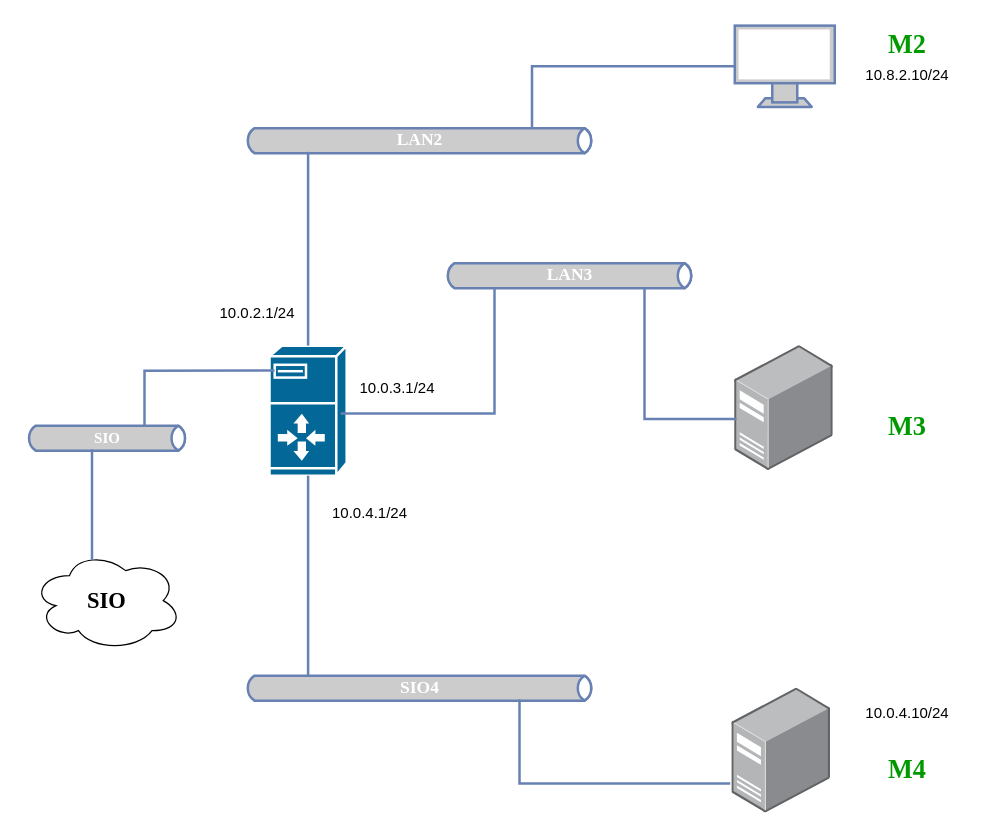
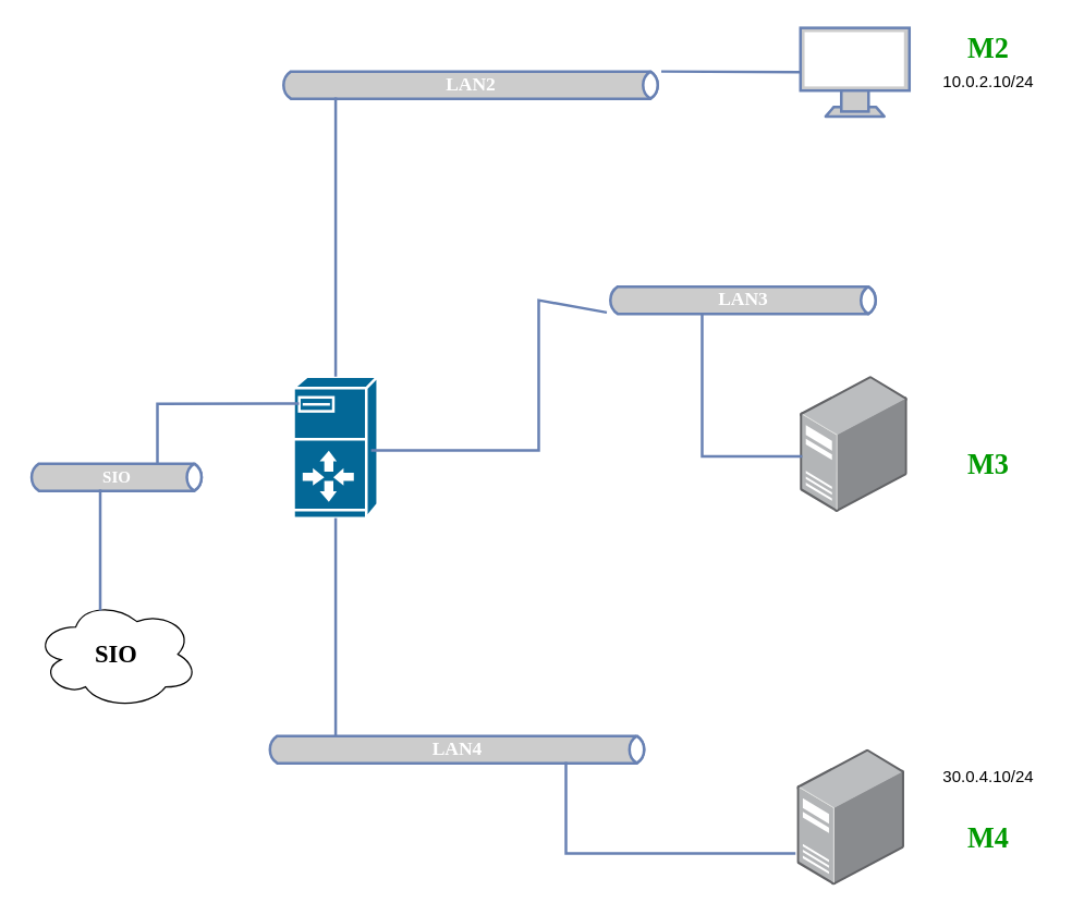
  <mxCell id="0" />
  <mxCell id="1" parent="0" />
  <mxCell id="2" value="" style="fontColor=#0066CC;verticalAlign=top;verticalLabelPosition=bottom;labelPosition=center;align=center;html=1;outlineConnect=0;fillColor=#CCCCCC;strokeColor=#6881B3;gradientColor=none;gradientDirection=north;strokeWidth=2;shape=mxgraph.networks.monitor;" parent="1" vertex="1"><mxGeometry x="587.22" y="20" width="80" height="65" as="geometry" /></mxCell>
  <mxCell id="3" value="" style="shape=mxgraph.cisco.servers.server_with_router;html=1;dashed=0;fillColor=#036897;strokeColor=#ffffff;strokeWidth=2;verticalLabelPosition=bottom;verticalAlign=top" parent="1" vertex="1"><mxGeometry x="215" y="276" width="61.75" height="104" as="geometry" /></mxCell>
  <mxCell id="4" value="" style="points=[];aspect=fixed;html=1;align=center;shadow=0;dashed=0;image;image=img/lib/allied_telesis/computer_and_terminals/Server_Desktop.svg;" parent="1" vertex="1"><mxGeometry x="587.22" y="276" width="78.89" height="100" as="geometry" /></mxCell>
  <mxCell id="5" value="" style="points=[];aspect=fixed;html=1;align=center;shadow=0;dashed=0;image;image=img/lib/allied_telesis/computer_and_terminals/Server_Desktop.svg;" parent="1" vertex="1"><mxGeometry x="585" y="550" width="78.89" height="100" as="geometry" /></mxCell>
- <mxCell id="6" value="&lt;div&gt;10.8.2.10/24&lt;/div&gt;" style="text;html=1;align=center;verticalAlign=middle;resizable=0;points=[];autosize=1;" parent="1" vertex="1"><mxGeometry x="685" y="50" width="80" height="20" as="geometry" /></mxCell>
- <mxCell id="7" value="&lt;div&gt;10.0.2.1/24&lt;/div&gt;" style="text;html=1;align=center;verticalAlign=middle;resizable=0;points=[];autosize=1;" parent="1" vertex="1"><mxGeometry x="165" y="240" width="80" height="20" as="geometry" /></mxCell>
- <mxCell id="8" value="&lt;div&gt;10.0.3.1/24&lt;/div&gt;" style="text;html=1;align=center;verticalAlign=middle;resizable=0;points=[];autosize=1;" parent="1" vertex="1"><mxGeometry x="276.75" y="300" width="80" height="20" as="geometry" /></mxCell>
- <mxCell id="9" value="&lt;div&gt;10.0.4.10/24&lt;/div&gt;" style="text;html=1;align=center;verticalAlign=middle;resizable=0;points=[];autosize=1;" parent="1" vertex="1"><mxGeometry x="685" y="560" width="80" height="20" as="geometry" /></mxCell>
+ <mxCell id="6" value="&lt;div&gt;10.0.2.10/24&lt;/div&gt;" style="text;html=1;align=center;verticalAlign=middle;resizable=0;points=[];autosize=1;" parent="1" vertex="1"><mxGeometry x="685" y="50" width="80" height="20" as="geometry" /></mxCell>
+ <mxCell id="9" value="&lt;div&gt;30.0.4.10/24&lt;/div&gt;" style="text;html=1;align=center;verticalAlign=middle;resizable=0;points=[];autosize=1;" parent="1" vertex="1"><mxGeometry x="685" y="560" width="80" height="20" as="geometry" /></mxCell>
  <mxCell id="10" value="M2" style="text;html=1;align=center;verticalAlign=middle;resizable=0;points=[];autosize=1;fontFamily=Comic Sans MS;fontSize=21;fontStyle=1;fontColor=#009900;" parent="1" vertex="1"><mxGeometry x="700" y="20" width="50" height="30" as="geometry" /></mxCell>
  <mxCell id="11" value="M3" style="text;html=1;align=center;verticalAlign=middle;resizable=0;points=[];autosize=1;fontFamily=Comic Sans MS;fontSize=21;fontStyle=1;fontColor=#009900;" parent="1" vertex="1"><mxGeometry x="700" y="326" width="50" height="30" as="geometry" /></mxCell>
  <mxCell id="12" value="M4" style="text;html=1;align=center;verticalAlign=middle;resizable=0;points=[];autosize=1;fontFamily=Comic Sans MS;fontSize=21;fontStyle=1;fontColor=#009900;" parent="1" vertex="1"><mxGeometry x="700" y="600" width="50" height="30" as="geometry" /></mxCell>
- <mxCell id="13" value="&lt;div&gt;10.0.4.1/24&lt;/div&gt;" style="text;html=1;align=center;verticalAlign=middle;resizable=0;points=[];autosize=1;" parent="1" vertex="1"><mxGeometry x="255" y="400" width="80" height="20" as="geometry" /></mxCell>
- <mxCell id="14" value="&lt;font style=&quot;font-size: 14px&quot; face=&quot;Verdana&quot;&gt;&lt;b&gt;LAN2&lt;/b&gt;&lt;/font&gt;" style="html=1;fillColor=#CCCCCC;strokeColor=#6881B3;gradientColor=none;gradientDirection=north;strokeWidth=2;shape=mxgraph.networks.bus;gradientColor=none;gradientDirection=north;fontColor=#ffffff;perimeter=backbonePerimeter;backboneSize=20;" parent="1" vertex="1"><mxGeometry x="195" y="102" width="280" height="20" as="geometry" /></mxCell>
+ <mxCell id="14" value="&lt;font style=&quot;font-size: 14px&quot; face=&quot;Verdana&quot;&gt;&lt;b&gt;LAN2&lt;/b&gt;&lt;/font&gt;" style="html=1;fillColor=#CCCCCC;strokeColor=#6881B3;gradientColor=none;gradientDirection=north;strokeWidth=2;shape=mxgraph.networks.bus;gradientColor=none;gradientDirection=north;fontColor=#ffffff;perimeter=backbonePerimeter;backboneSize=20;" parent="1" vertex="1"><mxGeometry x="205" y="52" width="280" height="20" as="geometry" /></mxCell>
  <mxCell id="15" value="" style="strokeColor=#6881B3;edgeStyle=orthogonalEdgeStyle;rounded=0;endArrow=none;html=1;strokeWidth=2;exitX=0;exitY=0.5;exitDx=0;exitDy=0;exitPerimeter=0;" parent="1" source="2" target="14" edge="1"><mxGeometry relative="1" as="geometry"><mxPoint x="577" y="42" as="sourcePoint" /><Array as="points"><mxPoint x="425" y="52" /></Array></mxGeometry></mxCell>
  <mxCell id="16" value="" style="strokeColor=#6881B3;edgeStyle=none;rounded=0;endArrow=none;html=1;strokeWidth=2;exitX=0.5;exitY=0;exitDx=0;exitDy=0;exitPerimeter=0;" parent="1" source="3" target="14" edge="1"><mxGeometry relative="1" as="geometry"><mxPoint x="397" y="182" as="sourcePoint" /></mxGeometry></mxCell>
- <mxCell id="17" value="&lt;font style=&quot;font-size: 14px&quot; face=&quot;Verdana&quot;&gt;&lt;b&gt;SIO4&lt;/b&gt;&lt;/font&gt;" style="html=1;fillColor=#CCCCCC;strokeColor=#6881B3;gradientColor=none;gradientDirection=north;strokeWidth=2;shape=mxgraph.networks.bus;gradientColor=none;gradientDirection=north;fontColor=#ffffff;perimeter=backbonePerimeter;backboneSize=20;" parent="1" vertex="1"><mxGeometry x="195" y="540" width="280" height="20" as="geometry" /></mxCell>
+ <mxCell id="17" value="&lt;font style=&quot;font-size: 14px&quot; face=&quot;Verdana&quot;&gt;&lt;b&gt;LAN4&lt;/b&gt;&lt;/font&gt;" style="html=1;fillColor=#CCCCCC;strokeColor=#6881B3;gradientColor=none;gradientDirection=north;strokeWidth=2;shape=mxgraph.networks.bus;gradientColor=none;gradientDirection=north;fontColor=#ffffff;perimeter=backbonePerimeter;backboneSize=20;" parent="1" vertex="1"><mxGeometry x="195" y="540" width="280" height="20" as="geometry" /></mxCell>
  <mxCell id="18" value="" style="strokeColor=#6881B3;edgeStyle=none;rounded=0;endArrow=none;html=1;strokeWidth=2;exitX=0.5;exitY=1;exitDx=0;exitDy=0;exitPerimeter=0;" parent="1" source="3" target="17" edge="1"><mxGeometry relative="1" as="geometry"><mxPoint x="375" y="480" as="sourcePoint" /></mxGeometry></mxCell>
  <mxCell id="19" value="" style="strokeColor=#6881B3;edgeStyle=orthogonalEdgeStyle;rounded=0;endArrow=none;html=1;strokeWidth=2;exitX=-0.018;exitY=0.762;exitDx=0;exitDy=0;exitPerimeter=0;" parent="1" source="5" target="17" edge="1"><mxGeometry relative="1" as="geometry"><mxPoint x="555" y="620" as="sourcePoint" /><Array as="points"><mxPoint x="415" y="626" /></Array></mxGeometry></mxCell>
- <mxCell id="20" value="&lt;div&gt;&lt;font style=&quot;font-size: 14px&quot; face=&quot;Verdana&quot;&gt;&lt;b&gt;LAN3&lt;/b&gt;&lt;/font&gt;&lt;/div&gt;" style="html=1;fillColor=#CCCCCC;strokeColor=#6881B3;gradientColor=none;gradientDirection=north;strokeWidth=2;shape=mxgraph.networks.bus;gradientColor=none;gradientDirection=north;fontColor=#ffffff;perimeter=backbonePerimeter;backboneSize=20;" parent="1" vertex="1"><mxGeometry x="355" y="210" width="200" height="20" as="geometry" /></mxCell>
+ <mxCell id="20" value="&lt;div&gt;&lt;font style=&quot;font-size: 14px&quot; face=&quot;Verdana&quot;&gt;&lt;b&gt;LAN3&lt;/b&gt;&lt;/font&gt;&lt;/div&gt;" style="html=1;fillColor=#CCCCCC;strokeColor=#6881B3;gradientColor=none;gradientDirection=north;strokeWidth=2;shape=mxgraph.networks.bus;gradientColor=none;gradientDirection=north;fontColor=#ffffff;perimeter=backbonePerimeter;backboneSize=20;" parent="1" vertex="1"><mxGeometry x="445" y="210" width="200" height="20" as="geometry" /></mxCell>
  <mxCell id="21" value="" style="strokeColor=#6881B3;edgeStyle=elbowEdgeStyle;rounded=0;endArrow=none;html=1;strokeWidth=2;exitX=0.922;exitY=0.523;exitDx=0;exitDy=0;exitPerimeter=0;" parent="1" source="3" target="20" edge="1"><mxGeometry relative="1" as="geometry"><mxPoint x="415" y="278" as="sourcePoint" /><Array as="points"><mxPoint x="395" y="260" /><mxPoint x="435" y="300" /></Array></mxGeometry></mxCell>
  <mxCell id="22" value="" style="strokeColor=#6881B3;edgeStyle=elbowEdgeStyle;rounded=0;endArrow=none;html=1;strokeWidth=2;exitX=0.017;exitY=0.586;exitDx=0;exitDy=0;exitPerimeter=0;" parent="1" source="4" target="20" edge="1"><mxGeometry relative="1" as="geometry"><mxPoint x="356.754" y="370.002" as="sourcePoint" /><mxPoint x="585" y="290" as="targetPoint" /><Array as="points"><mxPoint x="515" y="280" /><mxPoint x="596" y="300" /><mxPoint x="519.82" y="339.61" /></Array></mxGeometry></mxCell>
  <mxCell id="23" value="&lt;b&gt;&lt;font style=&quot;font-size: 18px&quot; face=&quot;Verdana&quot;&gt;SIO&lt;/font&gt;&lt;/b&gt;" style="ellipse;shape=cloud;whiteSpace=wrap;html=1;" parent="1" vertex="1"><mxGeometry x="25" y="440" width="120" height="80" as="geometry" /></mxCell>
  <mxCell id="24" value="&lt;font face=&quot;Verdana&quot;&gt;&lt;b&gt;&lt;font style=&quot;font-size: 12px&quot;&gt;SIO&lt;/font&gt;&lt;/b&gt;&lt;/font&gt;" style="html=1;fillColor=#CCCCCC;strokeColor=#6881B3;gradientColor=none;gradientDirection=north;strokeWidth=2;shape=mxgraph.networks.bus;gradientColor=none;gradientDirection=north;fontColor=#ffffff;perimeter=backbonePerimeter;backboneSize=20;" parent="1" vertex="1"><mxGeometry x="20" y="340" width="130" height="20" as="geometry" /></mxCell>
  <mxCell id="25" value="" style="strokeColor=#6881B3;edgeStyle=orthogonalEdgeStyle;rounded=0;endArrow=none;html=1;strokeWidth=2;exitX=0.065;exitY=0.192;exitDx=0;exitDy=0;exitPerimeter=0;" parent="1" source="3" target="24" edge="1"><mxGeometry relative="1" as="geometry"><mxPoint x="110" y="280" as="sourcePoint" /><Array as="points"><mxPoint x="115" y="296" /></Array></mxGeometry></mxCell>
  <mxCell id="26" value="" style="strokeColor=#6881B3;edgeStyle=none;rounded=0;endArrow=none;html=1;strokeWidth=2;exitX=0.4;exitY=0.1;exitDx=0;exitDy=0;exitPerimeter=0;" parent="1" source="23" target="24" edge="1"><mxGeometry relative="1" as="geometry"><mxPoint x="110" y="420" as="sourcePoint" /></mxGeometry></mxCell>
